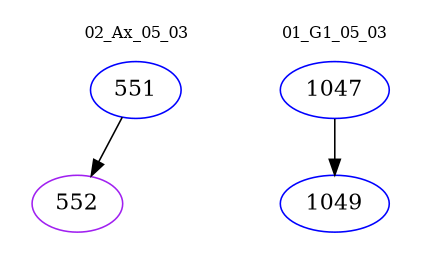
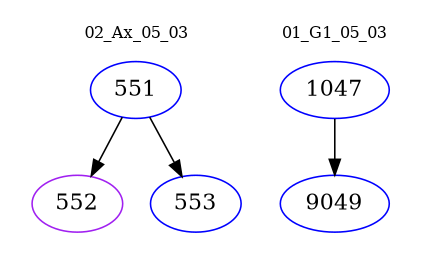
  digraph {
    node [color=blue]
    edge [color=black]
    n1 [label=551]
    n2 [color=purple label=552]
+   n3 [label=553]
    n4 [label=1047]
-   n5 [label=1049]
+   n5 [label=9049]
    subgraph cluster_1 {
      color=white
      fontsize=10
      label="02_Ax_05_03"
      n1
      n2
+     n3
    }
    subgraph cluster_2 {
      color=white
      fontsize=10
      label="01_G1_05_03"
      n4
      n5
    }
    n1 -> n2
+   n1 -> n3
    n4 -> n5
  }
